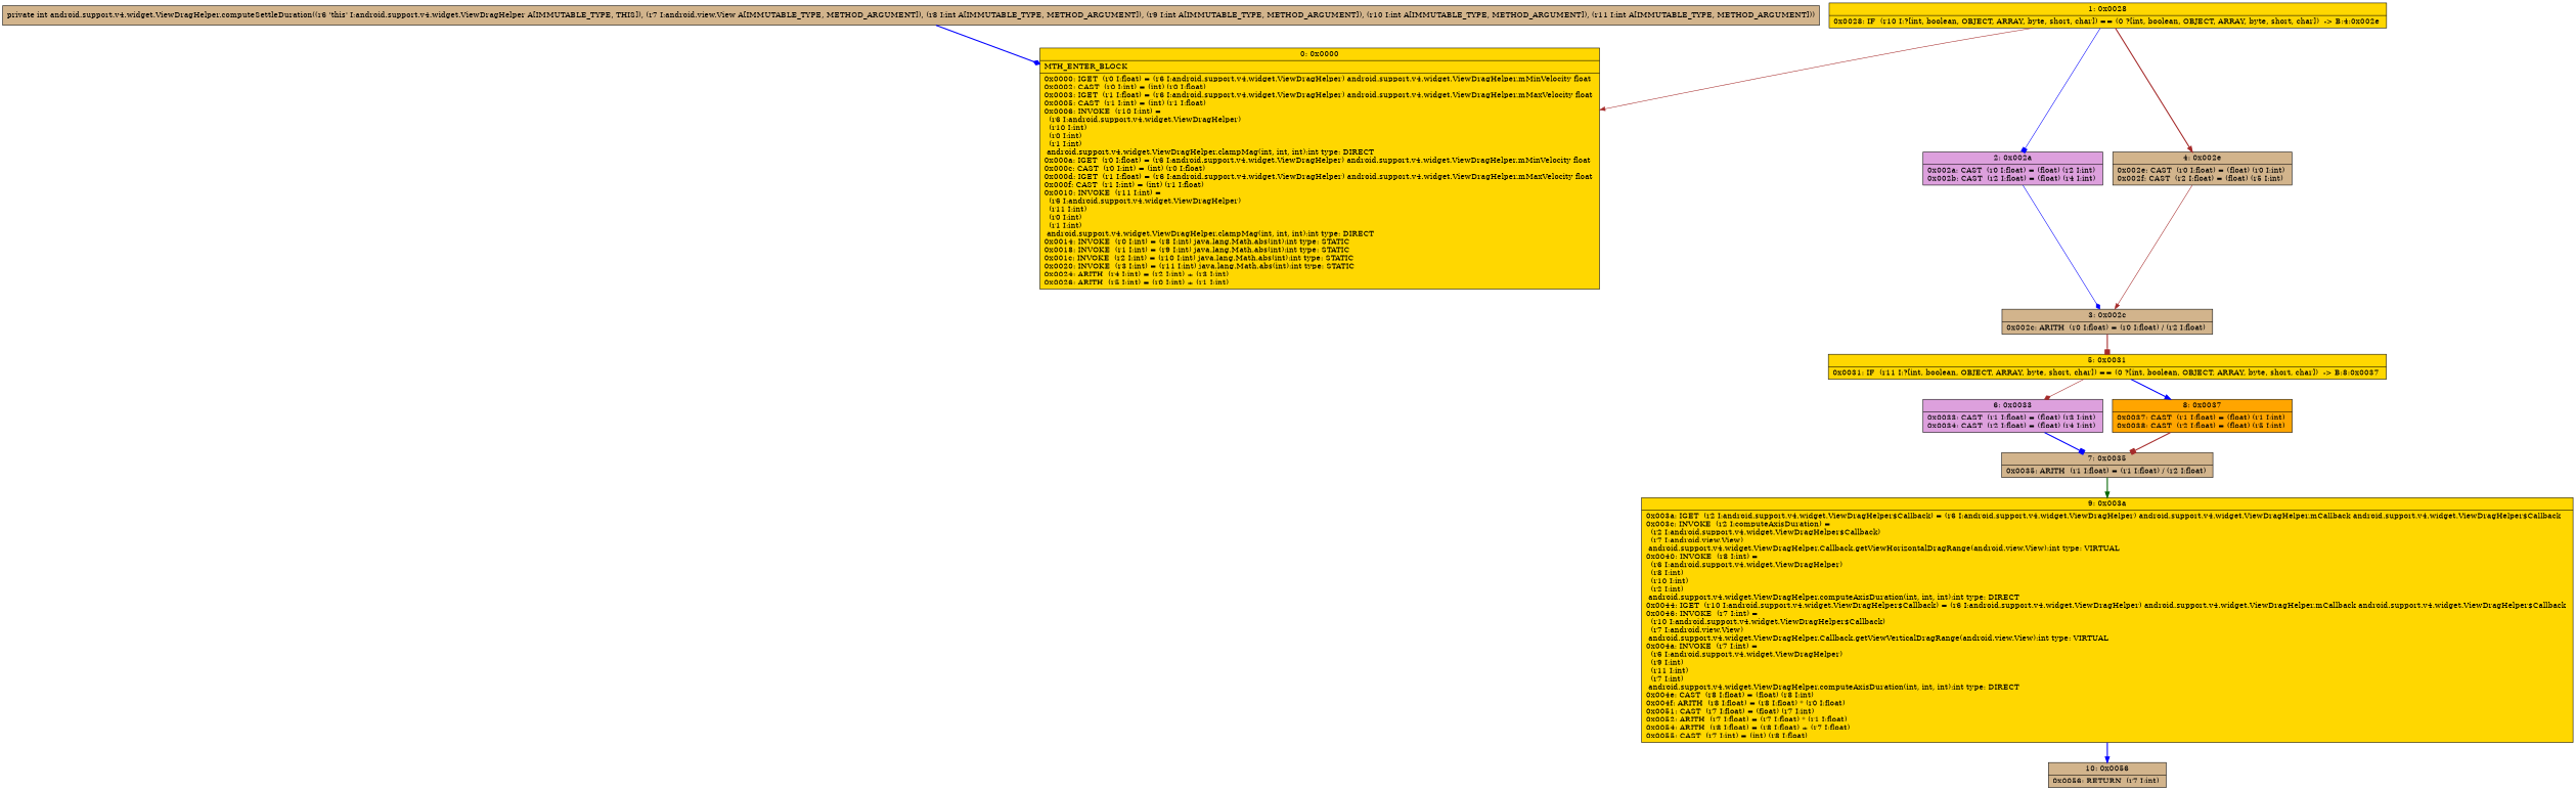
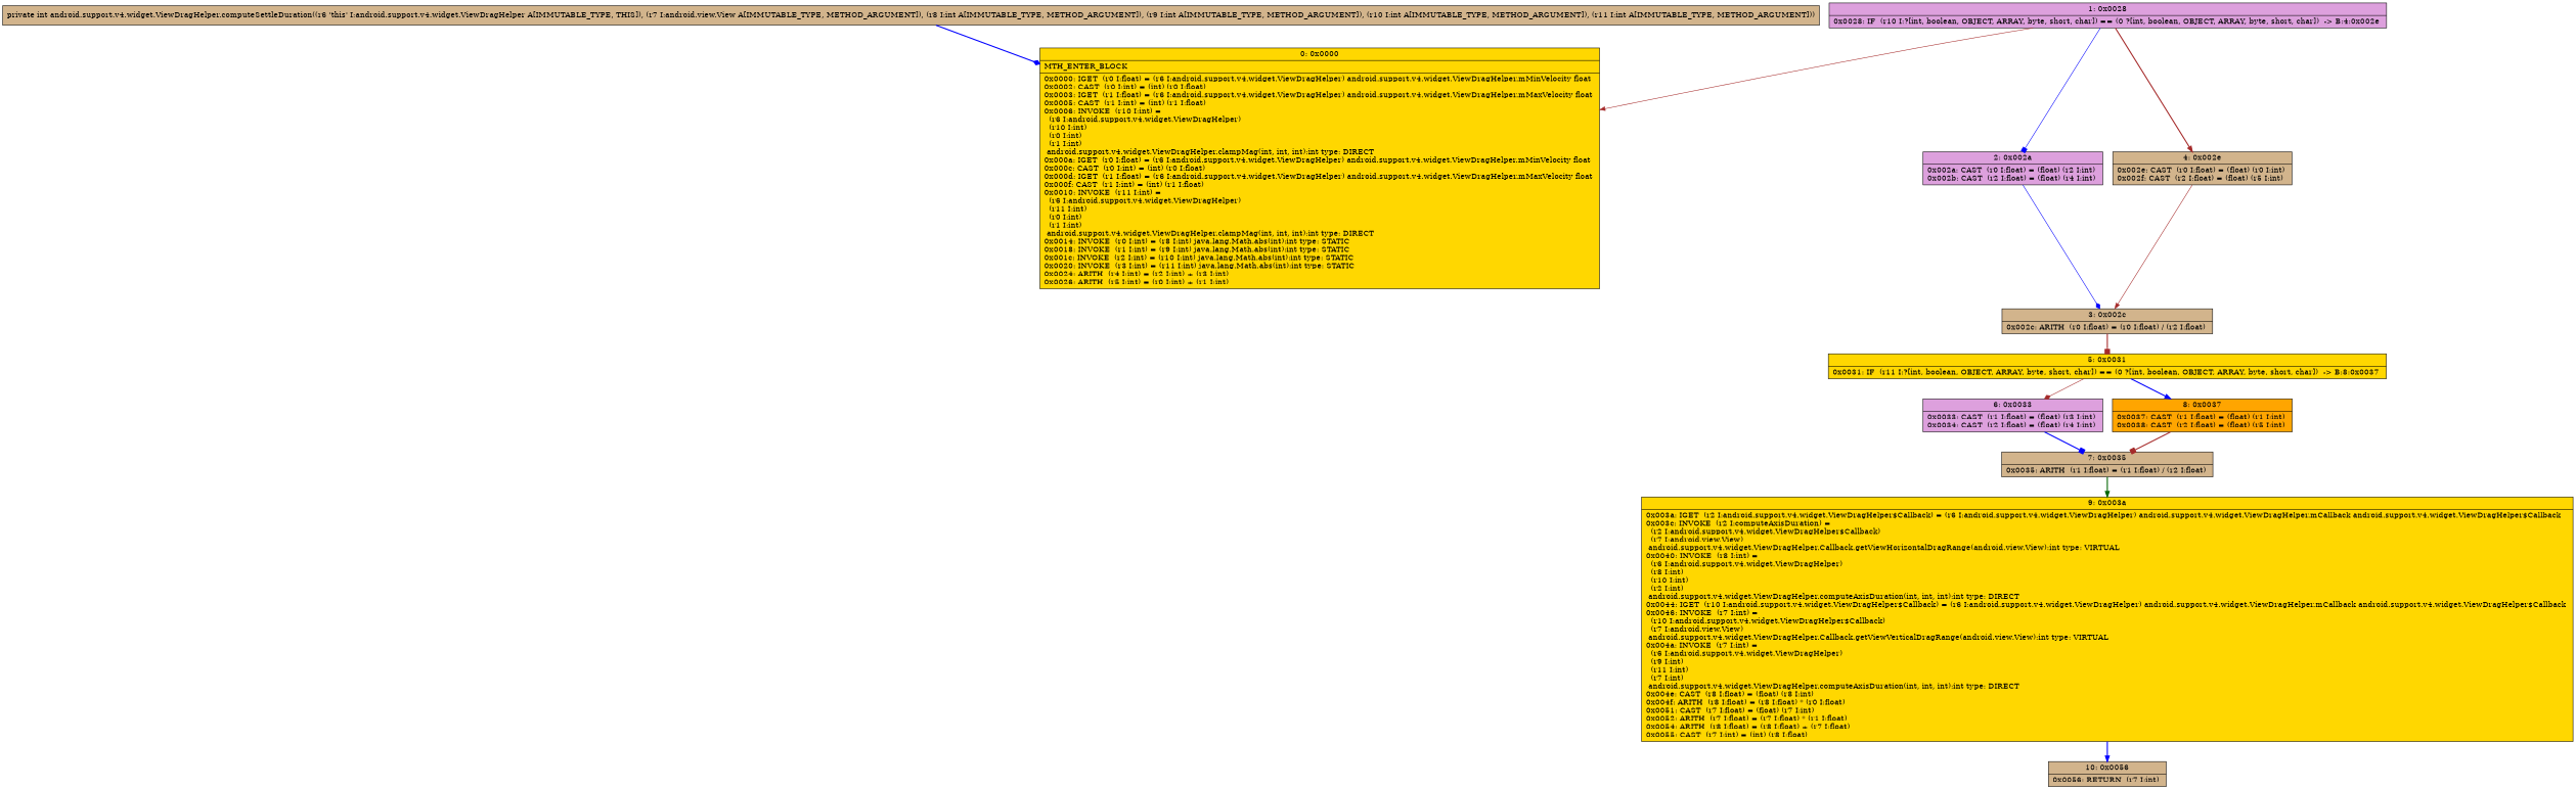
  digraph {
    node [fillcolor=tan shape=record style=filled]
    edge [arrowhead=normal color=brown style=bold]
    n1 [fillcolor=gold label="{0\:\ 0x0000|MTH_ENTER_BLOCK\l|0x0000: IGET  (r0 I:float) = (r6 I:android.support.v4.widget.ViewDragHelper) android.support.v4.widget.ViewDragHelper.mMinVelocity float \l0x0002: CAST  (r0 I:int) = (int) (r0 I:float) \l0x0003: IGET  (r1 I:float) = (r6 I:android.support.v4.widget.ViewDragHelper) android.support.v4.widget.ViewDragHelper.mMaxVelocity float \l0x0005: CAST  (r1 I:int) = (int) (r1 I:float) \l0x0006: INVOKE  (r10 I:int) = \l  (r6 I:android.support.v4.widget.ViewDragHelper)\l  (r10 I:int)\l  (r0 I:int)\l  (r1 I:int)\l android.support.v4.widget.ViewDragHelper.clampMag(int, int, int):int type: DIRECT \l0x000a: IGET  (r0 I:float) = (r6 I:android.support.v4.widget.ViewDragHelper) android.support.v4.widget.ViewDragHelper.mMinVelocity float \l0x000c: CAST  (r0 I:int) = (int) (r0 I:float) \l0x000d: IGET  (r1 I:float) = (r6 I:android.support.v4.widget.ViewDragHelper) android.support.v4.widget.ViewDragHelper.mMaxVelocity float \l0x000f: CAST  (r1 I:int) = (int) (r1 I:float) \l0x0010: INVOKE  (r11 I:int) = \l  (r6 I:android.support.v4.widget.ViewDragHelper)\l  (r11 I:int)\l  (r0 I:int)\l  (r1 I:int)\l android.support.v4.widget.ViewDragHelper.clampMag(int, int, int):int type: DIRECT \l0x0014: INVOKE  (r0 I:int) = (r8 I:int) java.lang.Math.abs(int):int type: STATIC \l0x0018: INVOKE  (r1 I:int) = (r9 I:int) java.lang.Math.abs(int):int type: STATIC \l0x001c: INVOKE  (r2 I:int) = (r10 I:int) java.lang.Math.abs(int):int type: STATIC \l0x0020: INVOKE  (r3 I:int) = (r11 I:int) java.lang.Math.abs(int):int type: STATIC \l0x0024: ARITH  (r4 I:int) = (r2 I:int) + (r3 I:int) \l0x0026: ARITH  (r5 I:int) = (r0 I:int) + (r1 I:int) \l}"]
-   n2 [fillcolor=gold label="{1\:\ 0x0028|0x0028: IF  (r10 I:?[int, boolean, OBJECT, ARRAY, byte, short, char]) == (0 ?[int, boolean, OBJECT, ARRAY, byte, short, char])  \-\> B:4:0x002e \l}"]
+   n2 [fillcolor=plum label="{1\:\ 0x0028|0x0028: IF  (r10 I:?[int, boolean, OBJECT, ARRAY, byte, short, char]) == (0 ?[int, boolean, OBJECT, ARRAY, byte, short, char])  \-\> B:4:0x002e \l}"]
    n3 [fillcolor=plum label="{2\:\ 0x002a|0x002a: CAST  (r0 I:float) = (float) (r2 I:int) \l0x002b: CAST  (r2 I:float) = (float) (r4 I:int) \l}"]
    n4 [label="{4\:\ 0x002e|0x002e: CAST  (r0 I:float) = (float) (r0 I:int) \l0x002f: CAST  (r2 I:float) = (float) (r5 I:int) \l}"]
    n5 [label="{3\:\ 0x002c|0x002c: ARITH  (r0 I:float) = (r0 I:float) \/ (r2 I:float) \l}"]
    n6 [fillcolor=gold label="{5\:\ 0x0031|0x0031: IF  (r11 I:?[int, boolean, OBJECT, ARRAY, byte, short, char]) == (0 ?[int, boolean, OBJECT, ARRAY, byte, short, char])  \-\> B:8:0x0037 \l}"]
    n7 [fillcolor=plum label="{6\:\ 0x0033|0x0033: CAST  (r1 I:float) = (float) (r3 I:int) \l0x0034: CAST  (r2 I:float) = (float) (r4 I:int) \l}"]
    n8 [fillcolor=orange label="{8\:\ 0x0037|0x0037: CAST  (r1 I:float) = (float) (r1 I:int) \l0x0038: CAST  (r2 I:float) = (float) (r5 I:int) \l}"]
    n9 [label="{7\:\ 0x0035|0x0035: ARITH  (r1 I:float) = (r1 I:float) \/ (r2 I:float) \l}"]
    n10 [fillcolor=gold label="{9\:\ 0x003a|0x003a: IGET  (r2 I:android.support.v4.widget.ViewDragHelper$Callback) = (r6 I:android.support.v4.widget.ViewDragHelper) android.support.v4.widget.ViewDragHelper.mCallback android.support.v4.widget.ViewDragHelper$Callback \l0x003c: INVOKE  (r2 I:computeAxisDuration) = \l  (r2 I:android.support.v4.widget.ViewDragHelper$Callback)\l  (r7 I:android.view.View)\l android.support.v4.widget.ViewDragHelper.Callback.getViewHorizontalDragRange(android.view.View):int type: VIRTUAL \l0x0040: INVOKE  (r8 I:int) = \l  (r6 I:android.support.v4.widget.ViewDragHelper)\l  (r8 I:int)\l  (r10 I:int)\l  (r2 I:int)\l android.support.v4.widget.ViewDragHelper.computeAxisDuration(int, int, int):int type: DIRECT \l0x0044: IGET  (r10 I:android.support.v4.widget.ViewDragHelper$Callback) = (r6 I:android.support.v4.widget.ViewDragHelper) android.support.v4.widget.ViewDragHelper.mCallback android.support.v4.widget.ViewDragHelper$Callback \l0x0046: INVOKE  (r7 I:int) = \l  (r10 I:android.support.v4.widget.ViewDragHelper$Callback)\l  (r7 I:android.view.View)\l android.support.v4.widget.ViewDragHelper.Callback.getViewVerticalDragRange(android.view.View):int type: VIRTUAL \l0x004a: INVOKE  (r7 I:int) = \l  (r6 I:android.support.v4.widget.ViewDragHelper)\l  (r9 I:int)\l  (r11 I:int)\l  (r7 I:int)\l android.support.v4.widget.ViewDragHelper.computeAxisDuration(int, int, int):int type: DIRECT \l0x004e: CAST  (r8 I:float) = (float) (r8 I:int) \l0x004f: ARITH  (r8 I:float) = (r8 I:float) * (r0 I:float) \l0x0051: CAST  (r7 I:float) = (float) (r7 I:int) \l0x0052: ARITH  (r7 I:float) = (r7 I:float) * (r1 I:float) \l0x0054: ARITH  (r8 I:float) = (r8 I:float) + (r7 I:float) \l0x0055: CAST  (r7 I:int) = (int) (r8 I:float) \l}"]
    n11 [label="{10\:\ 0x0056|0x0056: RETURN  (r7 I:int) \l}"]
    n12 [label="{private int android.support.v4.widget.ViewDragHelper.computeSettleDuration((r6 'this' I:android.support.v4.widget.ViewDragHelper A[IMMUTABLE_TYPE, THIS]), (r7 I:android.view.View A[IMMUTABLE_TYPE, METHOD_ARGUMENT]), (r8 I:int A[IMMUTABLE_TYPE, METHOD_ARGUMENT]), (r9 I:int A[IMMUTABLE_TYPE, METHOD_ARGUMENT]), (r10 I:int A[IMMUTABLE_TYPE, METHOD_ARGUMENT]), (r11 I:int A[IMMUTABLE_TYPE, METHOD_ARGUMENT])) }"]
    n2 -> n1 [style=solid]
    n2 -> n3 [arrowhead=box color=blue style=solid]
    n2 -> n4
    n3 -> n5 [arrowhead=diamond color=blue style=solid]
    n4 -> n5 [style=solid]
    n5 -> n6 [arrowhead=box]
    n6 -> n7 [arrowhead=diamond style=solid]
    n6 -> n8 [color=blue]
    n7 -> n9 [arrowhead=box color=blue]
    n8 -> n9 [arrowhead=box]
    n9 -> n10 [color=darkgreen]
    n10 -> n11 [color=blue]
    n12 -> n1 [arrowhead=diamond color=blue]
  }
